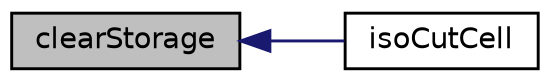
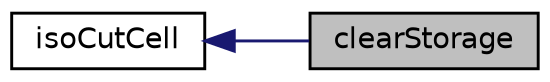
  digraph {
    rankdir=LR
    fontname="DejaVu Sans"
    node [color=black fontname="DejaVu Sans" fontsize=10 shape=record]
    n1 [fillcolor=grey75 fontcolor=black height=0.2 label=clearStorage style=filled width=0.4]
    n2 [height=0.2 label=isoCutCell width=0.4]
-   n1 -> n2 [color=midnightblue dir=back fontname="DejaVu Sans" fontsize=10 labelfontname=Helvetica labelfontsize=10 style=solid]
+   n2 -> n1 [color=midnightblue dir=back fontname="DejaVu Sans" fontsize=10 labelfontname=Helvetica labelfontsize=10 style=solid]
  }
